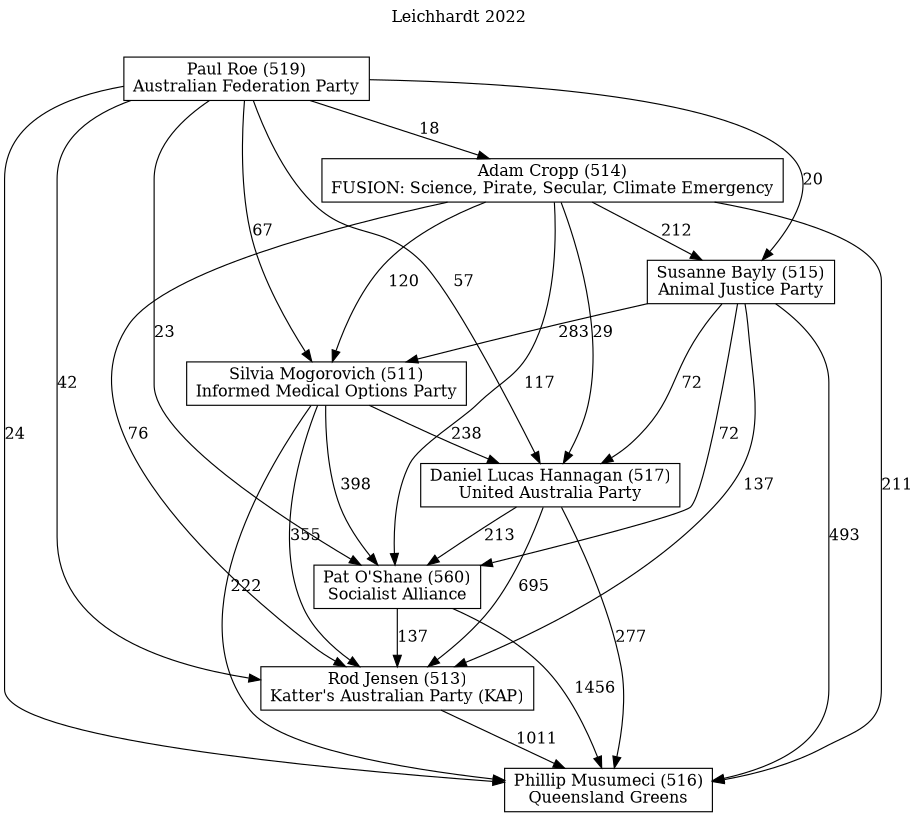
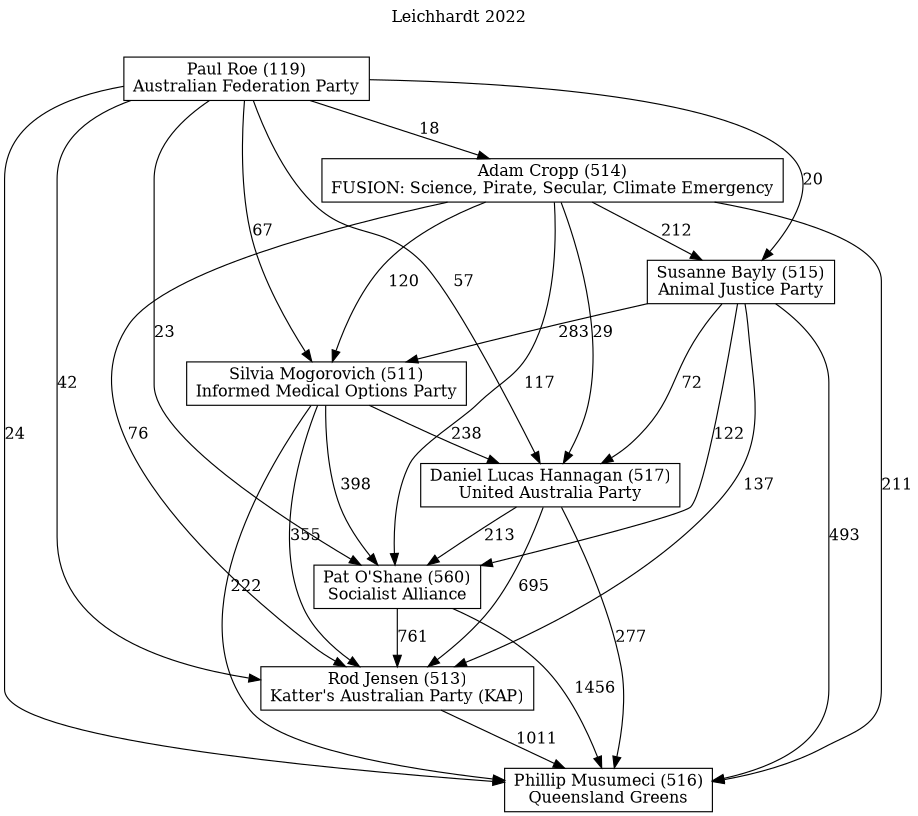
  digraph {
    label="Leichhardt 2022"
    labelloc=t
    mclimit=10
    node [shape=box]
    n1 [label="Pat O'Shane (560)\nSocialist Alliance"]
    n2 [label="Phillip Musumeci (516)\nQueensland Greens"]
    n3 [label="Rod Jensen (513)\nKatter's Australian Party (KAP)"]
    n4 [label="Susanne Bayly (515)\nAnimal Justice Party"]
    n5 [label="Silvia Mogorovich (511)\nInformed Medical Options Party"]
    n6 [label="Daniel Lucas Hannagan (517)\nUnited Australia Party"]
-   n7 [label="Paul Roe (519)\nAustralian Federation Party"]
+   n7 [label="Paul Roe (119)\nAustralian Federation Party"]
    n8 [label="Adam Cropp (514)\nFUSION: Science, Pirate, Secular, Climate Emergency"]
    n1 -> n2 [label=1456]
-   n1 -> n3 [label=137]
+   n1 -> n3 [label=761]
    n3 -> n2 [label=1011]
-   n4 -> n1 [label=72]
+   n4 -> n1 [label=122]
    n4 -> n2 [label=493]
    n4 -> n3 [label=137]
    n4 -> n5 [label=283]
    n4 -> n6 [label=72]
    n5 -> n1 [label=398]
    n5 -> n2 [label=222]
    n5 -> n3 [label=355]
    n5 -> n6 [label=238]
    n6 -> n1 [label=213]
    n6 -> n2 [label=277]
    n6 -> n3 [label=695]
    n7 -> n1 [label=23]
    n7 -> n2 [label=24]
    n7 -> n3 [label=42]
    n7 -> n4 [label=20]
    n7 -> n5 [label=67]
    n7 -> n6 [label=57]
    n7 -> n8 [label=18]
    n8 -> n1 [label=117]
    n8 -> n2 [label=211]
    n8 -> n3 [label=76]
    n8 -> n4 [label=212]
    n8 -> n5 [label=120]
    n8 -> n6 [label=29]
  }
